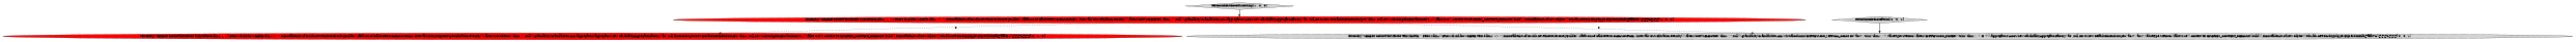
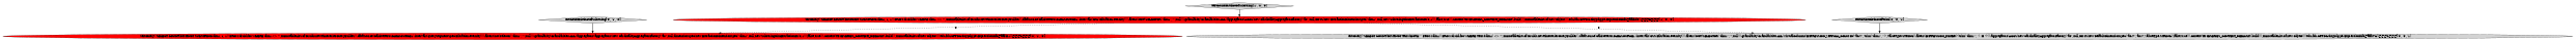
  digraph {
    node [fillcolor=lightgray shape=diamond style=filled]
    edge [style=bold]
+   n1 [label="testCountDistinctOfSubstring['0', '1', '0']"]
    n2 [fillcolor=red label="testQuery(\"SELECT COUNT(DISTINCT SUBSTRING(dim1, 1, 1)) FROM druid.foo WHERE dim1 <> ''\",ImmutableList.of(Druids.newTimeseriesQueryBuilder().dataSource(CalciteTests.DATASOURCE1).intervals(querySegmentSpec(Filtration.eternity())).filters(not(selector(\"dim1\",\"\",null))).granularity(Granularities.ALL).aggregators(aggregators(new CardinalityAggregatorFactory(\"a0\",null,dimensionSpec(new ExtractionDimensionSpec(\"dim1\",null,new SubstringDimExtractionFn(0,1))),false,true))).context(TIMESERIES_CONTEXT_DEFAULT).build()),ImmutableList.of(new Object((((edu.fdu.CPPDG.tinypdg.pe.ExpressionInfo@aaf421))@@@3@@@['0', '1', '0']" shape=ellipse]
    n3 [fillcolor=red label="testQuery(\"SELECT COUNT(DISTINCT SUBSTRING(dim1, 1, 1)) FROM druid.foo WHERE dim1 <> ''\",ImmutableList.of(Druids.newTimeseriesQueryBuilder().dataSource(CalciteTests.DATASOURCE1).intervals(QSS(Filtration.eternity())).filters(NOT(SELECTOR(\"dim1\",\"\",null))).granularity(Granularities.ALL).aggregators(AGGS(new CardinalityAggregatorFactory(\"a0\",null,DIMS(new ExtractionDimensionSpec(\"dim1\",null,new SubstringDimExtractionFn(0,1))),false,true))).context(TIMESERIES_CONTEXT_DEFAULT).build()),ImmutableList.of(new Object((((edu.fdu.CPPDG.tinypdg.pe.ExpressionInfo@aaf3d9))@@@3@@@['1', '0', '0']" shape=ellipse]
    n4 [label="testQuery(\"SELECT COUNT(DISTINCT TRIM(BOTH ' ' FROM dim1)) FROM druid.foo WHERE TRIM(dim1) <> ''\",ImmutableList.of(Druids.newTimeseriesQueryBuilder().dataSource(CalciteTests.DATASOURCE1).intervals(QSS(Filtration.eternity())).filters(NOT(SELECTOR(\"dim1\",\"\",null))).granularity(Granularities.ALL).virtualColumns(EXPRESSION_VIRTUAL_COLUMN(\"a0:v\",\"trim(\"dim1\",' ')\",ValueType.STRING)).filters(EXPRESSION_FILTER(\"(trim(\"dim1\",' ') != '')\")).aggregators(AGGS(new CardinalityAggregatorFactory(\"a0\",null,DIMS(new DefaultDimensionSpec(\"a0:v\",\"a0:v\",ValueType.STRING)),false,true))).context(TIMESERIES_CONTEXT_DEFAULT).build()),ImmutableList.of(new Object((((edu.fdu.CPPDG.tinypdg.pe.ExpressionInfo@aaf476))@@@3@@@['0', '0', '1']" shape=ellipse]
    n5 [label="testCountDistinctOfTrim['0', '0', '1']"]
    n6 [label="testCountDistinctOfSubstring['1', '0', '0']"]
+   n1 -> n2
    n3 -> n2 [label=0 style=dashed]
    n3 -> n4 [label=0 style=dashed]
    n5 -> n4
    n6 -> n3
  }
